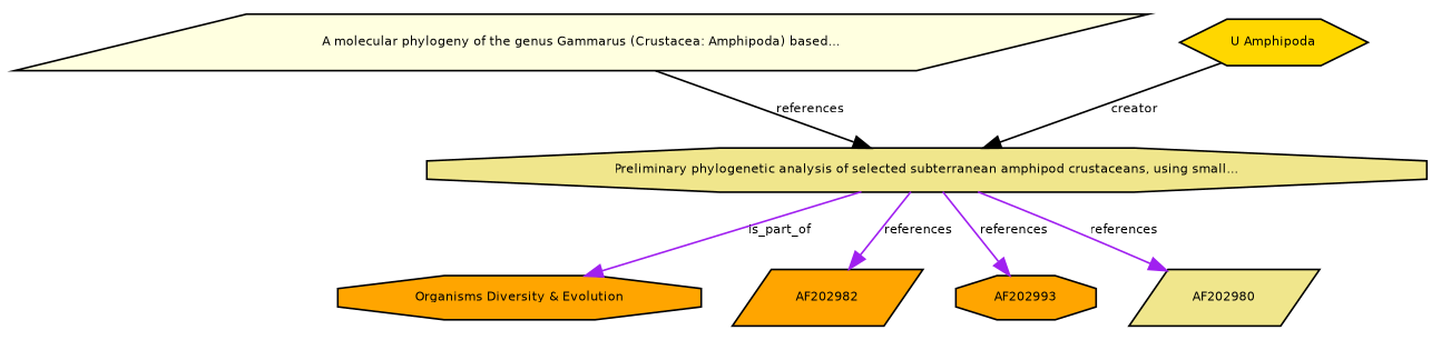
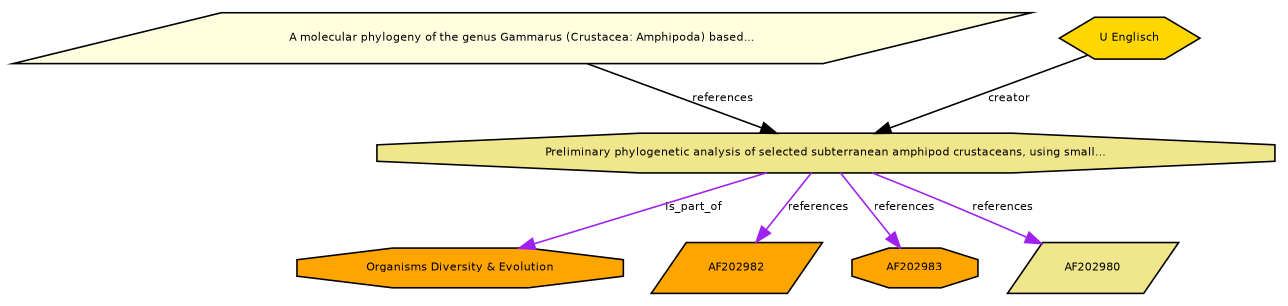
  digraph {
    node [fillcolor=orange fontname=Helvetica fontsize=7 shape=octagon style=filled]
    edge [color=purple fontname=Helvetica fontsize=7]
    n1 [fillcolor=khaki height=0.27433100247 label="Preliminary phylogenetic analysis of selected subterranean amphipod crustaceans, using small..." width=0.27433100247]
    n2 [height=0.27433100247 label="Organisms Diversity & Evolution" width=0.27433100247]
    n3 [height=0.27433100247 label=AF202982 shape=parallelogram width=0.27433100247]
-   n4 [height=0.27433100247 label=AF202993 width=0.27433100247]
+   n4 [height=0.27433100247 label=AF202983 width=0.27433100247]
    n5 [fillcolor=khaki height=0.27433100247 label=AF202980 shape=parallelogram width=0.27433100247]
    n6 [fillcolor=lightyellow height=0.27433100247 label="A molecular phylogeny of the genus Gammarus (Crustacea: Amphipoda) based..." shape=parallelogram width=0.27433100247]
-   n7 [fillcolor=gold height=0.27433100247 label="U Amphipoda" shape=hexagon width=0.27433100247]
+   n7 [fillcolor=gold height=0.27433100247 label="U Englisch" shape=hexagon width=0.27433100247]
    n1 -> n2 [label=is_part_of]
    n1 -> n3 [label=references]
    n1 -> n4 [label=references]
    n1 -> n5 [label=references]
    n6 -> n1 [color=black label=references]
    n7 -> n1 [color=black label=creator]
  }
